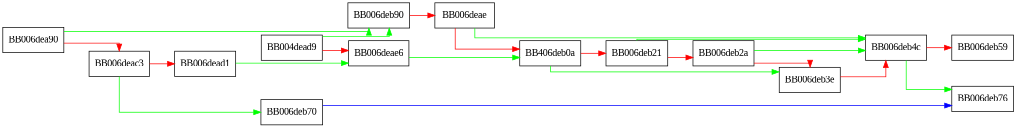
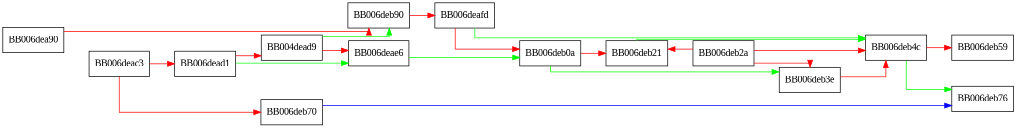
  digraph {
    fontname="Liberation Serif"
    rankdir=LR
    splines=ortho
    node [fontname="Liberation Serif" shape=box]
    edge [color=red fontname="Liberation Serif"]
    BB006dea90
    BB006deb90
    BB006deac3
-   BB006deafd [label=BB006deae]
+   BB006deafd
    BB006deb70
    BB006dead1
    BB006deb76
    BB006deae6
    n9 [label=BB004dead9]
-   BB006deb0a [label=BB406deb0a]
+   BB006deb0a
    BB006deb3e
    BB006deb21
    BB006deb4c
    BB006deb2a
    n15 [label=BB006deb59]
-   BB006dea90 -> BB006deb90 [color=green]
-   BB006dea90 -> BB006deac3
+   BB006dea90 -> BB006deb90
    BB006deb90 -> BB006deafd
-   BB006deac3 -> BB006deb70 [color=green]
+   BB006deac3 -> BB006deb70
    BB006deac3 -> BB006dead1
    BB006deafd -> BB006deb0a
    BB006deafd -> BB006deb4c [color=green]
    BB006deb70 -> BB006deb76 [color=blue]
    BB006dead1 -> BB006deae6 [color=green]
+   BB006dead1 -> n9
    BB006deae6 -> BB006deb0a [color=green]
    n9 -> BB006deb90 [color=green]
    n9 -> BB006deae6
    BB006deb0a -> BB006deb3e [color=green]
    BB006deb0a -> BB006deb21
    BB006deb3e -> BB006deb4c
    BB006deb21 -> BB006deb4c [color=green]
-   BB006deb21 -> BB006deb2a
+   BB006deb2a -> BB006deb21
    BB006deb4c -> BB006deb76 [color=green]
    BB006deb4c -> n15
    BB006deb2a -> BB006deb3e
-   BB006deb2a -> BB006deb4c [color=green]
+   BB006deb2a -> BB006deb4c
  }
